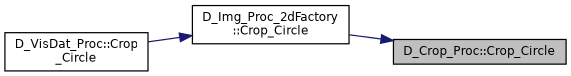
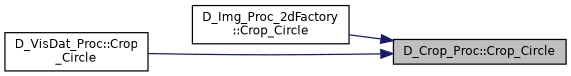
  digraph {
    rankdir=RL
    node [color=black fillcolor=white fontname=Helvetica fontsize=10 shape=record style=filled]
    edge [color=midnightblue dir=back fontname=Helvetica fontsize=10 labelfontname=Helvetica labelfontsize=10 style=solid]
    n1 [fillcolor=grey75 fontcolor=black height=0.2 label="D_Crop_Proc::Crop_Circle" width=0.4]
    n2 [height=0.2 label="D_Img_Proc_2dFactory\l::Crop_Circle" width=0.4]
    n3 [height=0.2 label="D_VisDat_Proc::Crop\l_Circle" width=0.4]
    n1 -> n2
-   n2 -> n3
+   n1 -> n3
  }
